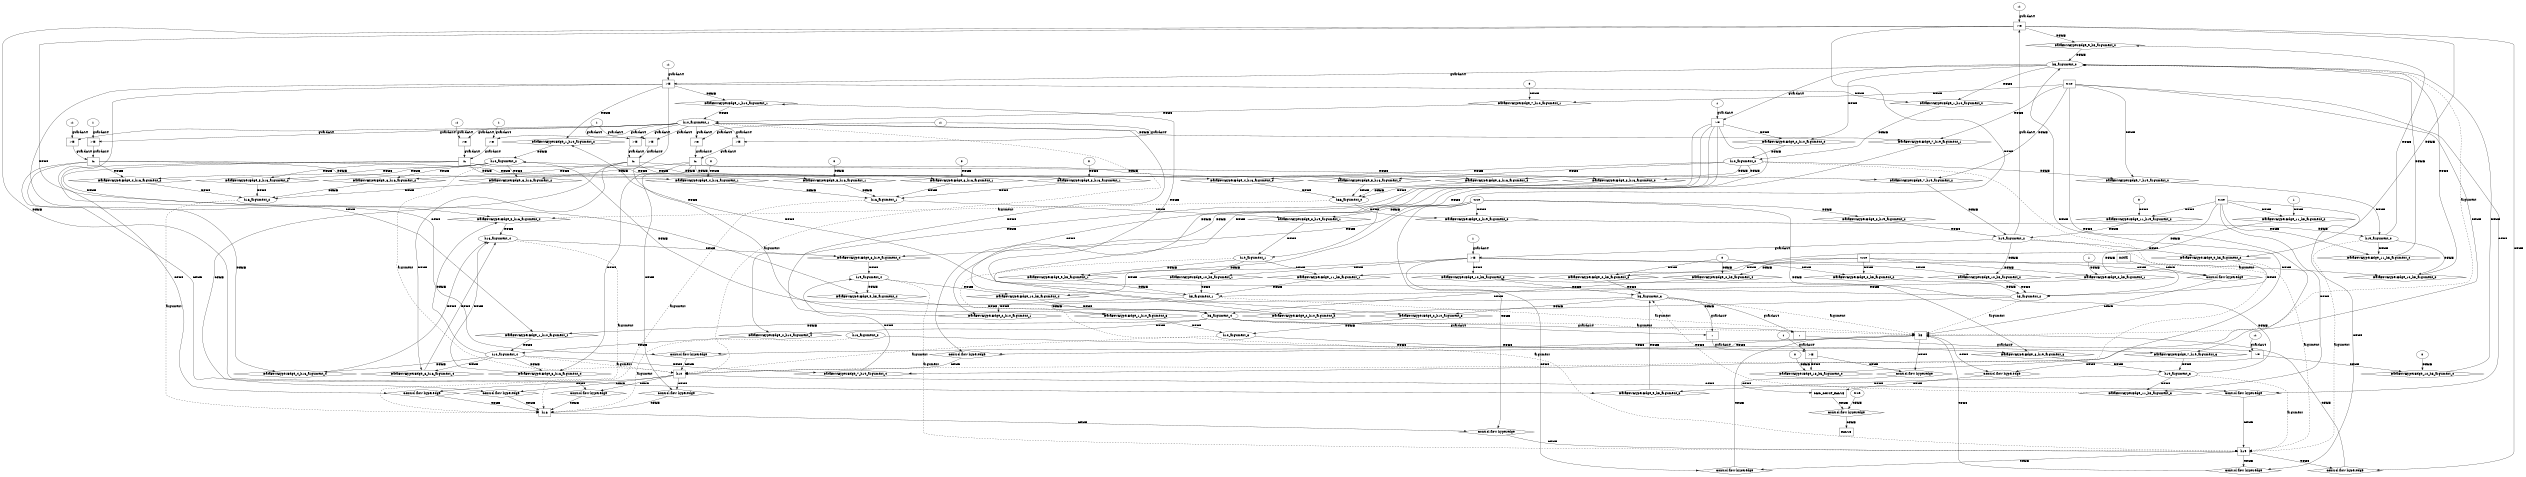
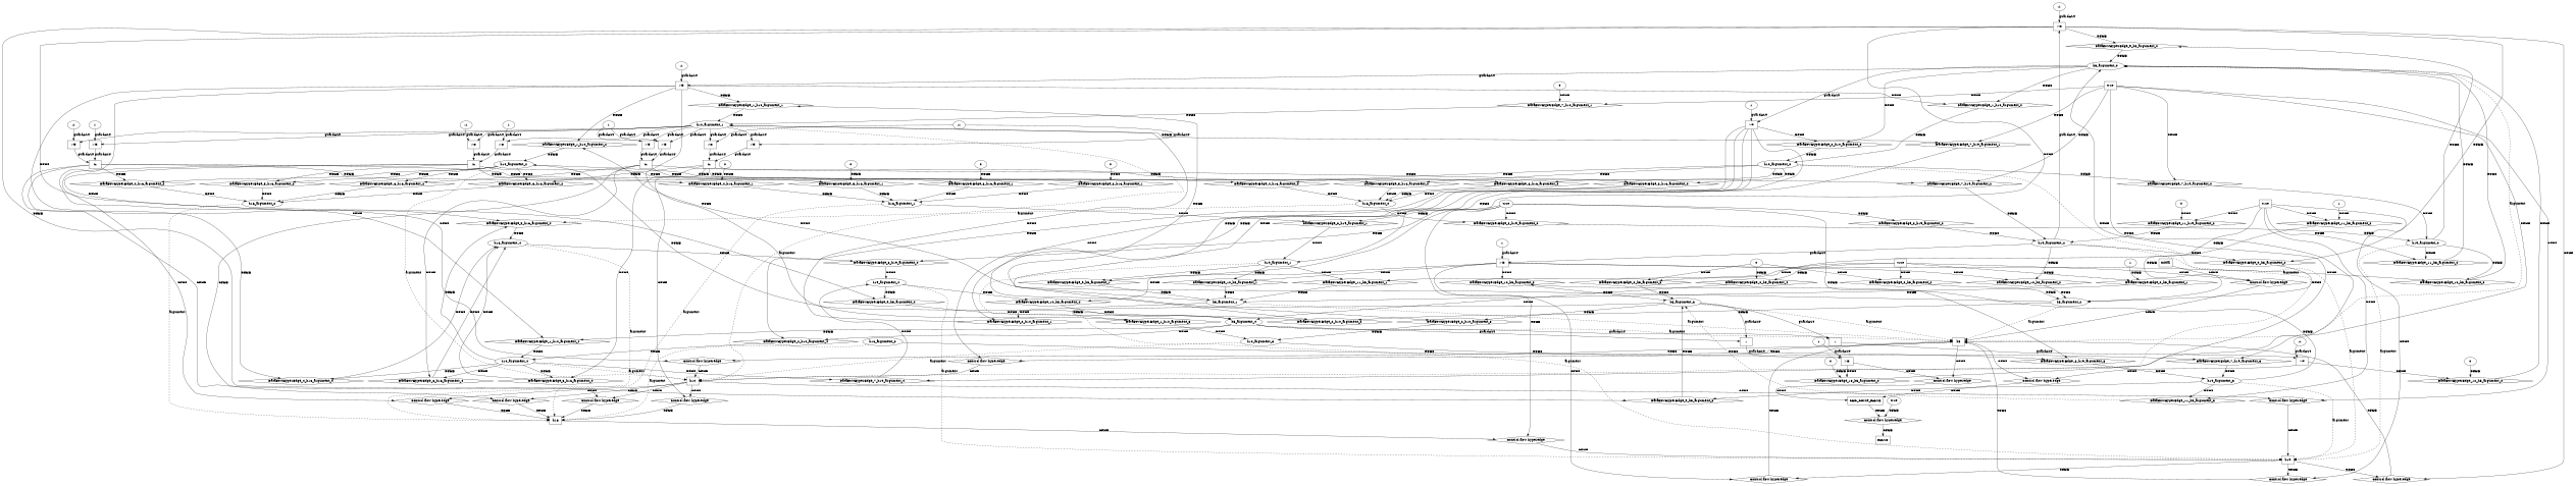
  digraph {
    node [nodeName=argument0 shape=diamond]
    n1 [label=CHC_COMP_FALSE nodeName=CHC_COMP_FALSE shape=rect]
    n2 [label="Control flow hyperedge" nodeName=ControlFowHyperEdge_14]
    n3 [label=FALSE nodeName=FALSE shape=rect]
    n4 [label=h10 nodeName=h10 shape=rect]
    n5 [label="Control flow hyperedge" nodeName=ControlFowHyperEdge_3]
    n6 [label="Control flow hyperedge" nodeName=ControlFowHyperEdge_4]
    n7 [label="Control flow hyperedge" nodeName=ControlFowHyperEdge_5]
    n8 [label="Control flow hyperedge" nodeName=ControlFowHyperEdge_6]
    n9 [label="Control flow hyperedge" nodeName=ControlFowHyperEdge_7]
    n10 [label=h16 nodeName=h16 shape=rect]
    n11 [label=h19 nodeName=h19 shape=rect]
    n12 [label="Control flow hyperedge" nodeName=ControlFowHyperEdge_8]
    n13 [label="Control flow hyperedge" nodeName=ControlFowHyperEdge_9]
    n14 [label="Control flow hyperedge" nodeName=ControlFowHyperEdge_10]
    n15 [label="Control flow hyperedge" nodeName=ControlFowHyperEdge_11]
    n16 [label=h5 nodeName=h5 shape=rect]
    n17 [label="Control flow hyperedge" nodeName=ControlFowHyperEdge_1]
    n18 [label="Control flow hyperedge" nodeName=ControlFowHyperEdge_2]
    n19 [label="Control flow hyperedge" nodeName=ControlFowHyperEdge_12]
    n20 [label="Control flow hyperedge" nodeName=ControlFowHyperEdge_13]
    n21 [label=Initial nodeName=Initial shape=rect]
    n22 [label="Control flow hyperedge" nodeName=ControlFowHyperEdge_0]
    n23 [label=h5_argument_0 shape=oval]
    n24 [label=">=" nodeName=xxxh10___h5_1xxxguard_0_node_0 shape=rect]
    n25 [label=">=" nodeName=xxxh10___h5_2xxxguard_0_node_0 shape=rect]
    n26 [label=DataFowHyperEdge_1_h10_argument_0 nodeName=DataFowHyperEdge_1_h10_argument_0]
    n27 [label=DataFowHyperEdge_2_h10_argument_0 nodeName=DataFowHyperEdge_2_h10_argument_0]
    n28 [label=DataFowHyperEdge_1_h10_argument_1 nodeName=DataFowHyperEdge_1_h10_argument_1]
    n29 [label=DataFowHyperEdge_1_h10_argument_2 nodeName=DataFowHyperEdge_1_h10_argument_2]
    n30 [label=DataFowHyperEdge_1_h10_argument_3 nodeName=DataFowHyperEdge_1_h10_argument_3]
    n31 [label=DataFowHyperEdge_1_h10_argument_4 nodeName=DataFowHyperEdge_1_h10_argument_4]
    n32 [label=DataFowHyperEdge_2_h10_argument_1 nodeName=DataFowHyperEdge_2_h10_argument_1]
    n33 [label=DataFowHyperEdge_2_h10_argument_2 nodeName=DataFowHyperEdge_2_h10_argument_2]
    n34 [label=DataFowHyperEdge_2_h10_argument_3 nodeName=DataFowHyperEdge_2_h10_argument_3]
    n35 [label=DataFowHyperEdge_2_h10_argument_4 nodeName=DataFowHyperEdge_2_h10_argument_4]
    n36 [label=h10_argument_0 shape=oval]
    n37 [label=h5_argument_1 nodeName=argument1 shape=oval]
    n38 [label=h10_argument_1 nodeName=argument1 shape=oval]
    n39 [label=h5_argument_2 nodeName=argument2 shape=oval]
    n40 [label=h10_argument_2 nodeName=argument2 shape=oval]
    n41 [label=h5_argument_3 nodeName=argument3 shape=oval]
    n42 [label="-" nodeName=xxxCHC_COMP_FALSE___h5_12xxxguard_0_node_2 shape=rect]
    n43 [label="-" nodeName=xxxCHC_COMP_FALSE___h5_13xxxguard_0_node_1 shape=rect]
    n44 [label=">=" nodeName=xxxCHC_COMP_FALSE___h5_12xxxguard_0_node_0 shape=rect]
    n45 [label=">=" nodeName=xxxCHC_COMP_FALSE___h5_13xxxguard_0_node_0 shape=rect]
    n46 [label=h10_argument_3 nodeName=argument3 shape=oval]
    n47 [label=h5_argument_4 nodeName=argument4 shape=oval]
    n48 [label=h10_argument_4 nodeName=argument4 shape=oval]
    n49 [label=DataFowHyperEdge_3_h16_argument_0 nodeName=DataFowHyperEdge_3_h16_argument_0]
    n50 [label=DataFowHyperEdge_4_h16_argument_0 nodeName=DataFowHyperEdge_4_h16_argument_0]
    n51 [label=DataFowHyperEdge_5_h16_argument_0 nodeName=DataFowHyperEdge_5_h16_argument_0]
    n52 [label=DataFowHyperEdge_6_h16_argument_0 nodeName=DataFowHyperEdge_6_h16_argument_0]
    n53 [label=DataFowHyperEdge_7_h19_argument_0 nodeName=DataFowHyperEdge_7_h19_argument_0]
-   n54 [label=h66_argument_0 shape=oval]
+   n54 [label=h16_argument_0 shape=oval]
    n55 [label=h19_argument_0 shape=oval]
    n56 [label=">=" nodeName=xxxh16___h10_3xxxguard_0_node_0 shape=rect]
    n57 [label=">=" nodeName=xxxh16___h10_3xxxguard1_node_0 shape=rect]
    n58 [label=">=" nodeName=xxxh16___h10_4xxxguard_0_node_0 shape=rect]
    n59 [label=">=" nodeName=xxxh16___h10_4xxxguard1_node_0 shape=rect]
    n60 [label=">=" nodeName=xxxh16___h10_5xxxguard_0_node_0 shape=rect]
    n61 [label=">=" nodeName=xxxh16___h10_5xxxguard1_node_0 shape=rect]
    n62 [label=">=" nodeName=xxxh16___h10_6xxxguard_0_node_0 shape=rect]
    n63 [label=">=" nodeName=xxxh16___h10_6xxxguard1_node_0 shape=rect]
    n64 [label=DataFowHyperEdge_7_h19_argument_1 nodeName=DataFowHyperEdge_7_h19_argument_1]
    n65 [label="&" nodeName=xxxh16___h10_3xxx_and shape=rect]
    n66 [label="&" nodeName=xxxh16___h10_4xxx_and shape=rect]
    n67 [label="&" nodeName=xxxh16___h10_5xxx_and shape=rect]
    n68 [label="&" nodeName=xxxh16___h10_6xxx_and shape=rect]
    n69 [label=h19_argument_1 nodeName=argument1 shape=oval]
    n70 [label=DataFowHyperEdge_3_h16_argument_2 nodeName=DataFowHyperEdge_3_h16_argument_2]
    n71 [label=DataFowHyperEdge_4_h16_argument_2 nodeName=DataFowHyperEdge_4_h16_argument_2]
    n72 [label=DataFowHyperEdge_5_h16_argument_2 nodeName=DataFowHyperEdge_5_h16_argument_2]
    n73 [label=DataFowHyperEdge_6_h16_argument_2 nodeName=DataFowHyperEdge_6_h16_argument_2]
    n74 [label=DataFowHyperEdge_7_h19_argument_2 nodeName=DataFowHyperEdge_7_h19_argument_2]
    n75 [label=h16_argument_2 nodeName=argument2 shape=oval]
    n76 [label=h19_argument_2 nodeName=argument2 shape=oval]
    n77 [label=DataFowHyperEdge_7_h19_argument_3 nodeName=DataFowHyperEdge_7_h19_argument_3]
    n78 [label=h19_argument_3 nodeName=argument3 shape=oval]
    n79 [label=DataFowHyperEdge_3_h16_argument_4 nodeName=DataFowHyperEdge_3_h16_argument_4]
    n80 [label=DataFowHyperEdge_4_h16_argument_4 nodeName=DataFowHyperEdge_4_h16_argument_4]
    n81 [label=DataFowHyperEdge_5_h16_argument_4 nodeName=DataFowHyperEdge_5_h16_argument_4]
    n82 [label=DataFowHyperEdge_6_h16_argument_4 nodeName=DataFowHyperEdge_6_h16_argument_4]
    n83 [label=DataFowHyperEdge_7_h19_argument_4 nodeName=DataFowHyperEdge_7_h19_argument_4]
    n84 [label=h16_argument_4 nodeName=argument4 shape=oval]
    n85 [label=h19_argument_4 nodeName=argument4 shape=oval]
    n86 [label=DataFowHyperEdge_8_h19_argument_0 nodeName=DataFowHyperEdge_8_h19_argument_0]
    n87 [label=h16_argument_1 nodeName=argument1 shape=oval]
    n88 [label=DataFowHyperEdge_8_h19_argument_1 nodeName=DataFowHyperEdge_8_h19_argument_1]
    n89 [label=DataFowHyperEdge_8_h19_argument_2 nodeName=DataFowHyperEdge_8_h19_argument_2]
    n90 [label=h16_argument_3 nodeName=argument3 shape=oval]
    n91 [label=DataFowHyperEdge_8_h19_argument_3 nodeName=DataFowHyperEdge_8_h19_argument_3]
    n92 [label=DataFowHyperEdge_8_h19_argument_4 nodeName=DataFowHyperEdge_8_h19_argument_4]
    n93 [label=DataFowHyperEdge_9_h5_argument_0 nodeName=DataFowHyperEdge_9_h5_argument_0]
    n94 [label=DataFowHyperEdge_10_h5_argument_0 nodeName=DataFowHyperEdge_10_h5_argument_0]
    n95 [label=DataFowHyperEdge_11_h5_argument_0 nodeName=DataFowHyperEdge_11_h5_argument_0]
    n96 [label=DataFowHyperEdge_9_h5_argument_1 nodeName=DataFowHyperEdge_9_h5_argument_1]
    n97 [label=DataFowHyperEdge_10_h5_argument_1 nodeName=DataFowHyperEdge_10_h5_argument_1]
    n98 [label=DataFowHyperEdge_11_h5_argument_1 nodeName=DataFowHyperEdge_11_h5_argument_1]
    n99 [label=">=" nodeName=xxxh5___h19_9xxxguard_0_node_0 shape=rect]
    n100 [label=">=" nodeName=xxxh5___h19_10xxxguard_0_node_0 shape=rect]
    n101 [label=DataFowHyperEdge_9_h5_argument_2 nodeName=DataFowHyperEdge_9_h5_argument_2]
    n102 [label=DataFowHyperEdge_10_h5_argument_2 nodeName=DataFowHyperEdge_10_h5_argument_2]
    n103 [label=DataFowHyperEdge_9_h5_argument_3 nodeName=DataFowHyperEdge_9_h5_argument_3]
    n104 [label=DataFowHyperEdge_9_h5_argument_4 nodeName=DataFowHyperEdge_9_h5_argument_4]
    n105 [label=DataFowHyperEdge_10_h5_argument_3 nodeName=DataFowHyperEdge_10_h5_argument_3]
    n106 [label=DataFowHyperEdge_10_h5_argument_4 nodeName=DataFowHyperEdge_10_h5_argument_4]
    n107 [label=DataFowHyperEdge_11_h5_argument_3 nodeName=DataFowHyperEdge_11_h5_argument_3]
    n108 [label=true nodeName=true_0 shape=rect]
    n109 [label=DataFowHyperEdge_0_h5_argument_1 nodeName=DataFowHyperEdge_0_h5_argument_1]
    n110 [label=DataFowHyperEdge_0_h5_argument_2 nodeName=DataFowHyperEdge_0_h5_argument_2]
    n111 [label=DataFowHyperEdge_0_h5_argument_3 nodeName=DataFowHyperEdge_0_h5_argument_3]
    n112 [label=DataFowHyperEdge_0_h5_argument_4 nodeName=DataFowHyperEdge_0_h5_argument_4]
    n113 [label=1 nodeName=xxxh5___Initial_0xxxdataFlow_0_node_0 shape=""]
    n114 [label=0 nodeName=xxxh5___Initial_0xxxdataFlow1_node_0 shape=""]
    n115 [label=-1 nodeName=xxxh10___h5_1xxxguard_0_node_1 shape=""]
    n116 [label=1 nodeName=xxxh10___h5_2xxxguard_0_node_2 shape=""]
    n117 [label=DataFowHyperEdge_3_h16_argument_1 nodeName=DataFowHyperEdge_3_h16_argument_1]
    n118 [label=-1 nodeName=xxxh16___h10_3xxxguard_0_node_1 shape=""]
    n119 [label=0 nodeName=xxxh16___h10_3xxxdataFlow_0_node_0 shape=""]
    n120 [label=DataFowHyperEdge_4_h16_argument_1 nodeName=DataFowHyperEdge_4_h16_argument_1]
    n121 [label=1 nodeName=xxxh16___h10_4xxxguard_0_node_2 shape=""]
    n122 [label=-1 nodeName=xxxh16___h10_4xxxguard1_node_1 shape=""]
    n123 [label=0 nodeName=xxxh16___h10_4xxxdataFlow_0_node_0 shape=""]
    n124 [label=DataFowHyperEdge_5_h16_argument_1 nodeName=DataFowHyperEdge_5_h16_argument_1]
    n125 [label=-1 nodeName=xxxh16___h10_5xxxguard_0_node_1 shape=""]
    n126 [label=1 nodeName=xxxh16___h10_5xxxguard1_node_2 shape=""]
    n127 [label=0 nodeName=xxxh16___h10_5xxxdataFlow_0_node_0 shape=""]
    n128 [label=DataFowHyperEdge_6_h16_argument_1 nodeName=DataFowHyperEdge_6_h16_argument_1]
    n129 [label=1 nodeName=xxxh16___h10_6xxxguard_0_node_2 shape=""]
    n130 [label=0 nodeName=xxxh16___h10_6xxxdataFlow_0_node_0 shape=""]
    n131 [label=true nodeName=true_7 shape=rect]
    n132 [label=DataFowHyperEdge_7_h10_argument_1 nodeName=DataFowHyperEdge_7_h10_argument_1]
    n133 [label=true nodeName=xxxh19___h16_8xxxguard_0_node_0 shape=""]
    n134 [label=-1 nodeName=xxxh5___h19_9xxxguard_0_node_1 shape=""]
    n135 [label=1 nodeName=xxxh5___h19_10xxxguard_0_node_2 shape=""]
    n136 [label=true nodeName=true_11 shape=rect]
    n137 [label=DataFowHyperEdge_11_h19_argument_2 nodeName=DataFowHyperEdge_11_h19_argument_2]
    n138 [label=DataFowHyperEdge_11_h5_argument_2 nodeName=DataFowHyperEdge_11_h5_argument_2]
    n139 [label=1 nodeName=xxxh5___h19_11xxxdataFlow_0_node_0 shape=""]
    n140 [label=DataFowHyperEdge_12_h5_argument_0 nodeName=DataFowHyperEdge_12_h5_argument_0]
    n141 [label=-1 nodeName=xxxCHC_COMP_FALSE___h5_12xxxguard_0_node_1 shape=""]
    n142 [label=DataFowHyperEdge_13_h5_argument_0 nodeName=DataFowHyperEdge_13_h5_argument_0]
    n143 [label=1 nodeName=xxxCHC_COMP_FALSE___h5_13xxxguard_0_node_4 shape=""]
    n144 [label=true nodeName=xxxFALSE___CHC_COMP_FALSE_14xxxguard_0_node_0 shape=""]
    n145 [label=0 nodeName=xxxh19___h10_7xxxh10_argument_1_constant_0 shape=""]
    n146 [label=0 nodeName=xxxh5___h19_11xxxh19_argument_2_constant_0 shape=""]
    n147 [label=0 nodeName=xxxCHC_COMP_FALSE___h5_12xxxh5_argument_0_constant_0 shape=""]
    n148 [label=0 nodeName=xxxCHC_COMP_FALSE___h5_13xxxh5_argument_0_constant_0 shape=""]
    n1 -> n2 [label=CFHE]
    n2 -> n3 [label=CFHE]
    n4 -> n5 [label=CFHE]
    n4 -> n6 [label=CFHE]
    n4 -> n7 [label=CFHE]
    n4 -> n8 [label=CFHE]
    n4 -> n9 [label=CFHE]
    n5 -> n10 [label=CFHE]
    n6 -> n10 [label=CFHE]
    n7 -> n10 [label=CFHE]
    n8 -> n10 [label=CFHE]
    n9 -> n11 [label=CFHE]
    n10 -> n12 [label=CFHE]
    n11 -> n13 [label=CFHE]
    n11 -> n14 [label=CFHE]
    n11 -> n15 [label=CFHE]
    n12 -> n11 [label=CFHE]
    n13 -> n16 [label=CFHE]
    n14 -> n16 [label=CFHE]
    n15 -> n16 [label=CFHE]
    n16 -> n17 [label=CFHE]
    n16 -> n18 [label=CFHE]
    n16 -> n19 [label=CFHE]
    n16 -> n20 [label=CFHE]
    n17 -> n4 [label=CFHE]
    n18 -> n4 [label=CFHE]
    n19 -> n1 [label=CFHE]
    n20 -> n1 [label=CFHE]
    n21 -> n22 [label=CFHE]
    n22 -> n16 [label=CFHE]
    n23 -> n16 [label=argument style=dashed]
    n23 -> n24 [label=guardAST]
    n23 -> n25 [label=guardAST]
    n23 -> n26 [label=DFHE]
    n23 -> n27 [label=DFHE]
    n24 -> n17 [label=CFHE]
    n24 -> n26 [label=DFHE]
    n24 -> n28 [label=DFHE]
    n24 -> n29 [label=DFHE]
    n24 -> n30 [label=DFHE]
    n24 -> n31 [label=DFHE]
    n25 -> n18 [label=CFHE]
    n25 -> n27 [label=DFHE]
    n25 -> n32 [label=DFHE]
    n25 -> n33 [label=DFHE]
    n25 -> n34 [label=DFHE]
    n25 -> n35 [label=DFHE]
    n26 -> n36 [label=DFHE]
    n27 -> n36 [label=DFHE]
    n28 -> n38 [label=DFHE]
    n29 -> n40 [label=DFHE]
    n30 -> n46 [label=DFHE]
    n31 -> n48 [label=DFHE]
    n32 -> n38 [label=DFHE]
    n33 -> n40 [label=DFHE]
    n34 -> n46 [label=DFHE]
    n35 -> n48 [label=DFHE]
    n36 -> n4 [label=argument style=dashed]
    n36 -> n49 [label=DFHE]
    n36 -> n50 [label=DFHE]
    n36 -> n51 [label=DFHE]
    n36 -> n52 [label=DFHE]
    n36 -> n53 [label=DFHE]
    n37 -> n16 [label=argument style=dashed]
    n37 -> n28 [label=DFHE]
    n37 -> n32 [label=DFHE]
    n38 -> n4 [label=argument style=dashed]
    n38 -> n56 [label=guardAST]
    n38 -> n57 [label=guardAST]
    n38 -> n58 [label=guardAST]
    n38 -> n59 [label=guardAST]
    n38 -> n60 [label=guardAST]
    n38 -> n61 [label=guardAST]
    n38 -> n62 [label=guardAST]
    n38 -> n63 [label=guardAST]
    n38 -> n64 [label=DFHE]
    n39 -> n16 [label=argument style=dashed]
    n39 -> n29 [label=DFHE]
    n39 -> n33 [label=DFHE]
    n40 -> n4 [label=argument style=dashed]
    n40 -> n70 [label=DFHE]
    n40 -> n71 [label=DFHE]
    n40 -> n72 [label=DFHE]
    n40 -> n73 [label=DFHE]
    n40 -> n74 [label=DFHE]
    n41 -> n16 [label=argument style=dashed]
    n41 -> n30 [label=DFHE]
    n41 -> n34 [label=DFHE]
    n41 -> n42 [label=guardAST]
    n41 -> n43 [label=guardAST]
    n42 -> n44 [label=guardAST]
    n43 -> n45 [label=guardAST]
    n44 -> n19 [label=CFHE]
    n44 -> n140 [label=DFHE]
    n45 -> n20 [label=CFHE]
    n45 -> n142 [label=DFHE]
    n46 -> n4 [label=argument style=dashed]
    n46 -> n77 [label=DFHE]
    n47 -> n16 [label=argument style=dashed]
    n47 -> n31 [label=DFHE]
    n47 -> n35 [label=DFHE]
    n47 -> n42 [label=guardAST]
    n47 -> n43 [label=guardAST]
    n48 -> n4 [label=argument style=dashed]
    n48 -> n79 [label=DFHE]
    n48 -> n80 [label=DFHE]
    n48 -> n81 [label=DFHE]
    n48 -> n82 [label=DFHE]
    n48 -> n83 [label=DFHE]
    n49 -> n54 [label=DFHE]
    n50 -> n54 [label=DFHE]
    n51 -> n54 [label=DFHE]
    n52 -> n54 [label=DFHE]
    n53 -> n55 [label=DFHE]
    n54 -> n81 [label=argument style=dashed]
    n54 -> n86 [label=DFHE]
    n55 -> n11 [label=argument style=dashed]
    n55 -> n93 [label=DFHE]
    n55 -> n94 [label=DFHE]
    n55 -> n95 [label=DFHE]
    n56 -> n65 [label=guardAST]
    n57 -> n65 [label=guardAST]
    n58 -> n66 [label=guardAST]
    n59 -> n66 [label=guardAST]
    n60 -> n67 [label=guardAST]
    n61 -> n67 [label=guardAST]
    n62 -> n68 [label=guardAST]
    n63 -> n68 [label=guardAST]
    n64 -> n69 [label=DFHE]
    n65 -> n5 [label=CFHE]
    n65 -> n49 [label=DFHE]
    n65 -> n70 [label=DFHE]
    n65 -> n79 [label=DFHE]
    n65 -> n117 [label=DFHE]
    n66 -> n6 [label=CFHE]
    n66 -> n50 [label=DFHE]
    n66 -> n71 [label=DFHE]
    n66 -> n80 [label=DFHE]
    n66 -> n120 [label=DFHE]
    n67 -> n7 [label=CFHE]
    n67 -> n51 [label=DFHE]
    n67 -> n72 [label=DFHE]
    n67 -> n81 [label=DFHE]
    n67 -> n124 [label=DFHE]
    n68 -> n8 [label=CFHE]
    n68 -> n52 [label=DFHE]
    n68 -> n73 [label=DFHE]
    n68 -> n82 [label=DFHE]
    n68 -> n128 [label=DFHE]
    n69 -> n11 [label=argument style=dashed]
    n69 -> n96 [label=DFHE]
    n69 -> n97 [label=DFHE]
    n69 -> n98 [label=DFHE]
    n70 -> n75 [label=DFHE]
    n71 -> n75 [label=DFHE]
    n72 -> n75 [label=DFHE]
    n73 -> n75 [label=DFHE]
    n74 -> n76 [label=DFHE]
    n75 -> n10 [label=argument style=dashed]
    n76 -> n11 [label=argument style=dashed]
    n76 -> n99 [label=guardAST]
    n76 -> n100 [label=guardAST]
    n76 -> n101 [label=DFHE]
    n76 -> n102 [label=DFHE]
    n77 -> n78 [label=DFHE]
    n78 -> n11 [label=argument style=dashed]
    n78 -> n103 [label=DFHE]
    n78 -> n105 [label=DFHE]
    n78 -> n107 [label=DFHE]
    n79 -> n84 [label=DFHE]
    n80 -> n84 [label=DFHE]
    n81 -> n84 [label=DFHE]
    n82 -> n84 [label=DFHE]
    n83 -> n85 [label=DFHE]
    n84 -> n10 [label=argument style=dashed]
    n84 -> n92 [label=DFHE]
    n85 -> n11 [label=argument style=dashed]
    n85 -> n104 [label=DFHE]
    n85 -> n106 [label=DFHE]
    n86 -> n55 [label=DFHE]
    n87 -> n10 [label=argument style=dashed]
    n87 -> n88 [label=DFHE]
    n88 -> n69 [label=DFHE]
    n89 -> n76 [label=DFHE]
    n90 -> n10 [label=argument style=dashed]
    n90 -> n91 [label=DFHE]
    n91 -> n78 [label=DFHE]
    n92 -> n85 [label=DFHE]
    n93 -> n23 [label=DFHE]
    n94 -> n23 [label=DFHE]
    n95 -> n23 [label=DFHE]
    n96 -> n37 [label=DFHE]
    n97 -> n37 [label=CFHE]
    n98 -> n37 [label=DFHE]
    n99 -> n13 [label=CFHE]
    n99 -> n93 [label=DFHE]
    n99 -> n96 [label=DFHE]
    n99 -> n101 [label=DFHE]
    n99 -> n103 [label=DFHE]
    n99 -> n104 [label=DFHE]
    n100 -> n14 [label=CFHE]
    n100 -> n94 [label=DFHE]
    n100 -> n97 [label=DFHE]
    n100 -> n102 [label=DFHE]
    n100 -> n105 [label=DFHE]
    n100 -> n106 [label=DFHE]
    n101 -> n39 [label=DFHE]
    n102 -> n39 [label=DFHE]
    n103 -> n41 [label=DFHE]
    n104 -> n47 [label=DFHE]
    n105 -> n41 [label=DFHE]
    n106 -> n47 [label=DFHE]
    n107 -> n41 [label=DFHE style=dashed]
    n108 -> n22 [label=CFHE]
    n108 -> n109 [label=DFHE]
    n108 -> n110 [label=DFHE]
    n108 -> n111 [label=DFHE]
    n108 -> n112 [label=DFHE]
    n109 -> n37 [label=DFHE]
    n110 -> n39 [label=DFHE]
    n111 -> n41 [label=DFHE]
    n112 -> n47 [label=DFHE]
    n113 -> n109 [label=DFHE]
    n114 -> n110 [label=DFHE]
    n114 -> n111 [label=DFHE]
    n114 -> n112 [label=DFHE]
    n115 -> n24 [label=guardAST]
    n116 -> n25 [label=guardAST]
    n117 -> n87 [label=DFHE]
    n118 -> n56 [label=guardAST]
    n118 -> n57 [label=guardAST]
    n119 -> n117 [label=DFHE]
    n120 -> n87 [label=DFHE]
    n121 -> n58 [label=guardAST]
    n122 -> n59 [label=guardAST]
    n123 -> n120 [label=DFHE]
    n124 -> n87 [label=DFHE]
    n125 -> n60 [label=guardAST]
    n126 -> n61 [label=guardAST]
    n127 -> n124 [label=DFHE]
    n128 -> n87 [label=DFHE]
    n129 -> n62 [label=guardAST]
    n129 -> n63 [label=guardAST]
    n130 -> n128 [label=DFHE]
    n131 -> n9 [label=CFHE]
    n131 -> n53 [label=DFHE]
    n131 -> n64 [label=DFHE]
    n131 -> n74 [label=DFHE]
    n131 -> n77 [label=DFHE]
    n131 -> n83 [label=DFHE]
    n131 -> n132 [label=DFHE]
    n132 -> n38 [label=DFHE]
    n133 -> n12 [label=CFHE]
    n133 -> n86 [label=DFHE]
    n133 -> n88 [label=DFHE]
    n133 -> n89 [label=DFHE]
    n133 -> n91 [label=DFHE]
    n133 -> n92 [label=DFHE]
    n134 -> n99 [label=guardAST]
    n135 -> n100 [label=guardAST]
    n136 -> n15 [label=CFHE]
    n136 -> n95 [label=DFHE]
    n136 -> n98 [label=DFHE]
    n136 -> n107 [label=DFHE]
    n136 -> n137 [label=DFHE]
    n136 -> n138 [label=DFHE]
    n137 -> n76 [label=DFHE]
    n138 -> n39 [label=DFHE]
    n139 -> n138 [label=DFHE]
    n140 -> n23 [label=DFHE]
    n141 -> n44 [label=guardAST]
    n142 -> n23 [label=DFHE]
    n143 -> n45 [label=guardAST]
    n144 -> n2 [label=CFHE]
    n145 -> n132 [label=DFHE]
    n146 -> n137 [label=DFHE]
    n147 -> n140 [label=DFHE]
    n148 -> n142 [label=DFHE]
  }
